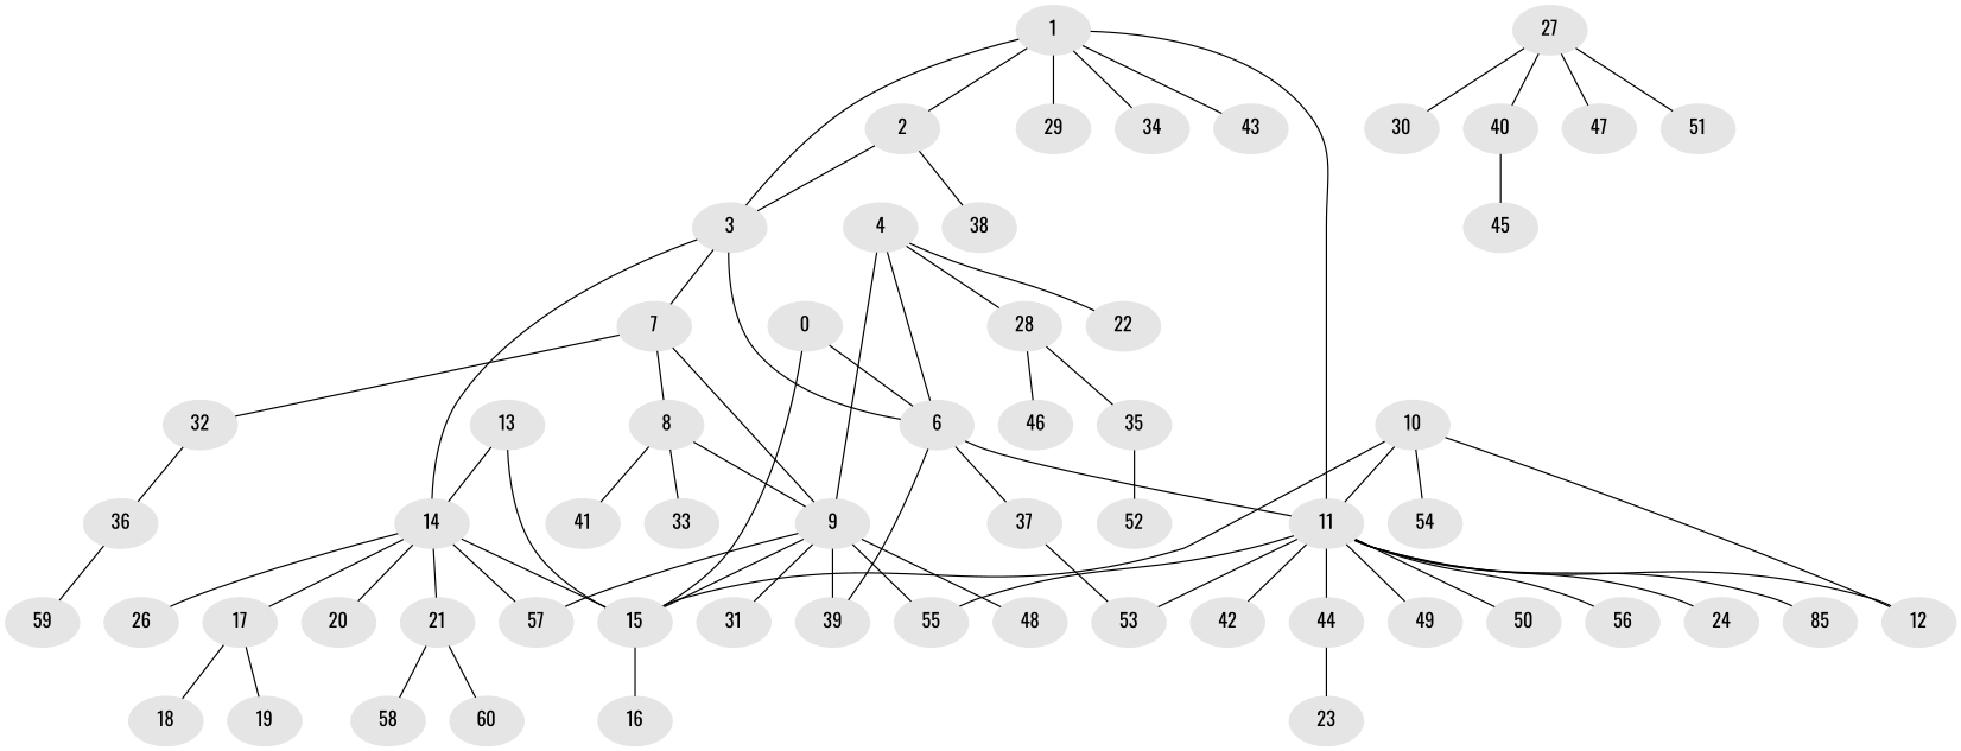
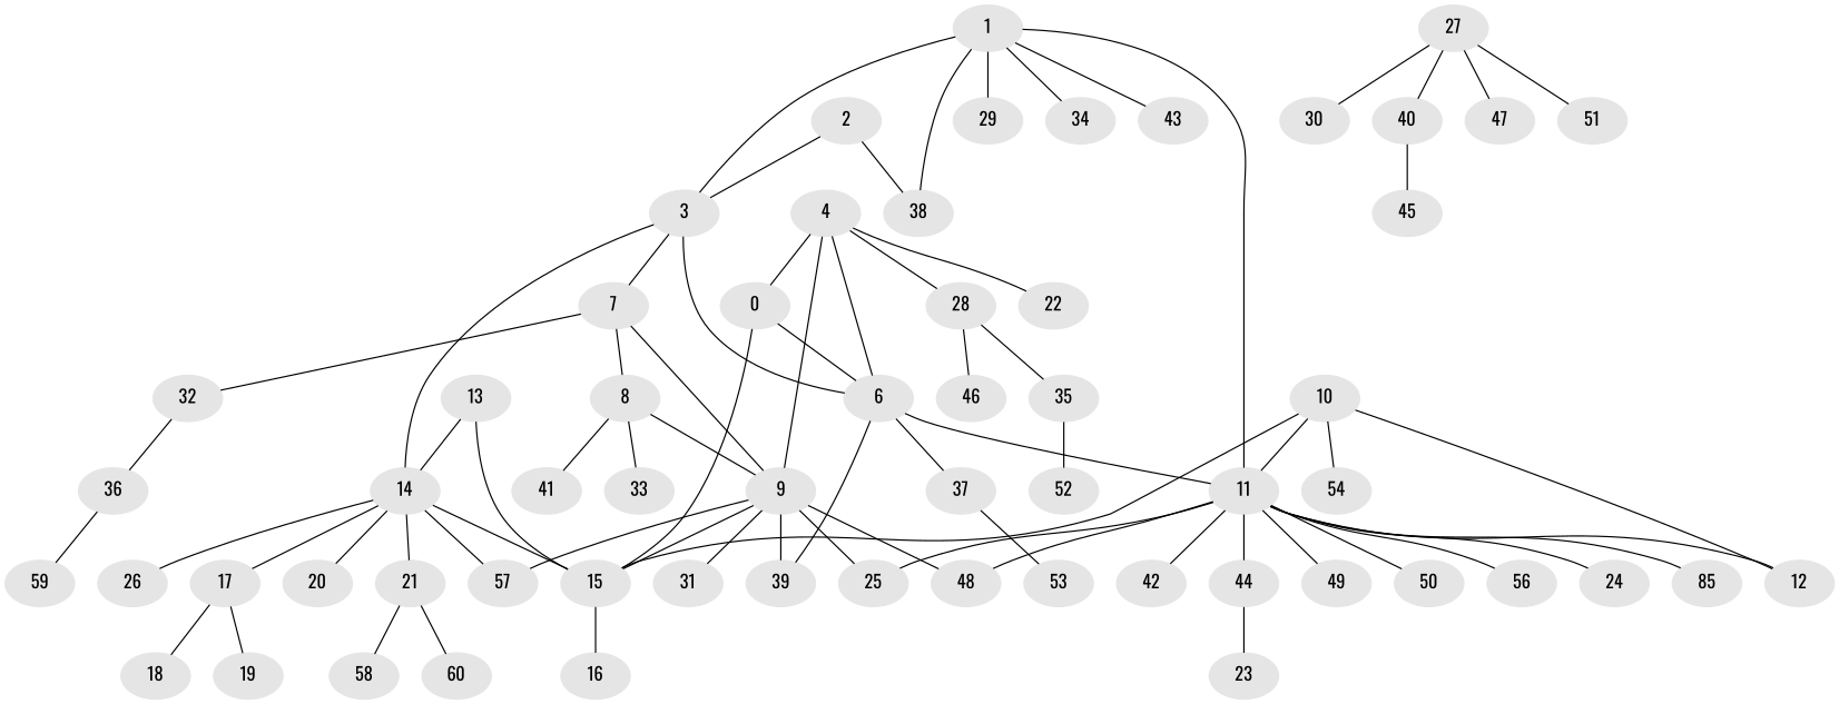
  graph {
    fontname=Oswald
    node [color=gray90 fontname=Oswald style=filled]
    edge [fontname=Oswald]
    1
    2
    3
    11
    29
    34
    43
    38
    6
    7
    14
    48
-   55
+   55 [label=25]
    12
    24
    n16 [label=85]
    42
    44
    49
    50
    56
    27
    30
    40
    47
    51
    37
    39
    9
    8
    32
    15
    57
    17
    20
    21
    26
    4
    n39 [label=0]
    22
    28
    31
    35
    46
    16
    53
    33
    41
    36
    10
    54
    23
    13
    18
    19
    58
    60
    45
    52
    59
-   1 -- 2
+   1 -- 38
    1 -- 3
    1 -- 11
    1 -- 29
    1 -- 34
    1 -- 43
    2 -- 3
    2 -- 38
    3 -- 6
    3 -- 7
    3 -- 14
-   11 -- 53
+   11 -- 48
    11 -- 55
    11 -- 12
    11 -- 24
    11 -- n16
    11 -- 42
    11 -- 44
    11 -- 49
    11 -- 50
    11 -- 56
    6 -- 11
    6 -- 37
    6 -- 39
    7 -- 9
    7 -- 8
    7 -- 32
    14 -- 15
    14 -- 57
    14 -- 17
    14 -- 20
    14 -- 21
    14 -- 26
    44 -- 23
    27 -- 30
    27 -- 40
    27 -- 47
    27 -- 51
    40 -- 45
    37 -- 53
    9 -- 48
    9 -- 55
    9 -- 39
    9 -- 15
    9 -- 57
    9 -- 31
    8 -- 9
    8 -- 33
    8 -- 41
    32 -- 36
    15 -- 16
    17 -- 18
    17 -- 19
    21 -- 58
    21 -- 60
    4 -- 6
    4 -- 9
+   4 -- n39
    4 -- 22
    4 -- 28
    n39 -- 6
    n39 -- 15
    28 -- 35
    28 -- 46
    35 -- 52
    36 -- 59
    10 -- 11
    10 -- 12
    10 -- 15
    10 -- 54
    13 -- 14
    13 -- 15
  }
